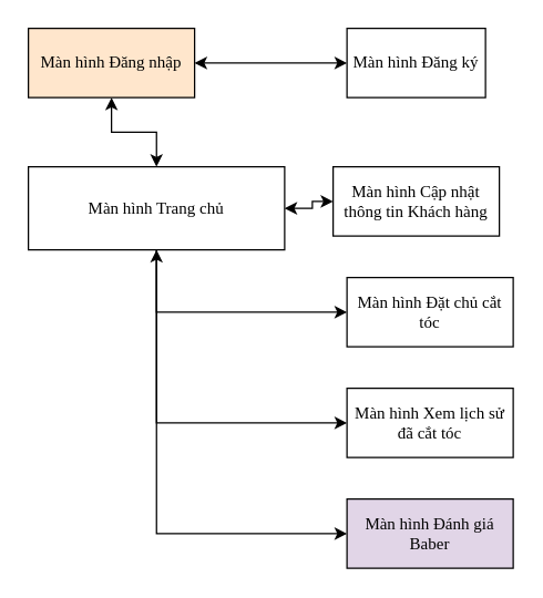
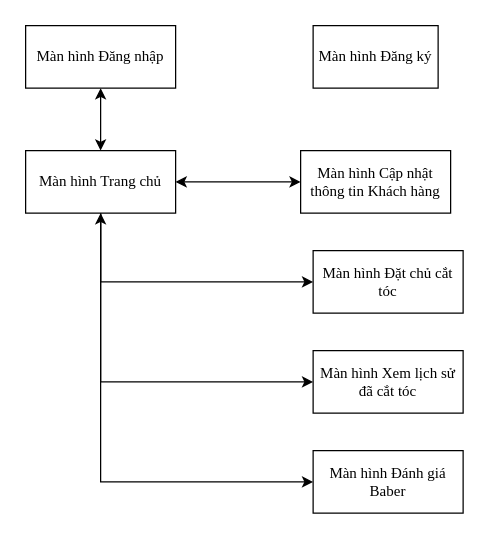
  <mxCell id="0" />
  <mxCell id="1" parent="0" />
  <mxCell id="2" value="Màn hình Đặt chủ cắt tóc" style="rounded=0;whiteSpace=wrap;html=1;fontFamily=Tahoma;" vertex="1" parent="1"><mxGeometry x="250" y="200" width="120" height="50" as="geometry" /></mxCell>
  <mxCell id="3" value="Màn hình Cập nhật thông tin Khách hàng" style="rounded=0;whiteSpace=wrap;html=1;fontFamily=Tahoma;" vertex="1" parent="1"><mxGeometry x="240" y="120" width="120" height="50" as="geometry" /></mxCell>
  <mxCell id="4" style="edgeStyle=orthogonalEdgeStyle;rounded=0;orthogonalLoop=1;jettySize=auto;html=1;exitX=1;exitY=0.5;exitDx=0;exitDy=0;startArrow=classic;startFill=1;fontFamily=Tahoma;" edge="1" parent="1" source="8" target="3"><mxGeometry relative="1" as="geometry" /></mxCell>
  <mxCell id="5" style="edgeStyle=orthogonalEdgeStyle;rounded=0;orthogonalLoop=1;jettySize=auto;html=1;exitX=0.5;exitY=1;exitDx=0;exitDy=0;entryX=0;entryY=0.5;entryDx=0;entryDy=0;startArrow=classic;startFill=1;fontFamily=Tahoma;" edge="1" parent="1" source="8" target="2"><mxGeometry relative="1" as="geometry" /></mxCell>
  <mxCell id="6" style="edgeStyle=orthogonalEdgeStyle;rounded=0;orthogonalLoop=1;jettySize=auto;html=1;exitX=0.5;exitY=1;exitDx=0;exitDy=0;entryX=0;entryY=0.5;entryDx=0;entryDy=0;" edge="1" parent="1" source="8" target="13"><mxGeometry relative="1" as="geometry" /></mxCell>
  <mxCell id="7" style="edgeStyle=orthogonalEdgeStyle;rounded=0;orthogonalLoop=1;jettySize=auto;html=1;exitX=0.5;exitY=1;exitDx=0;exitDy=0;entryX=0;entryY=0.5;entryDx=0;entryDy=0;" edge="1" parent="1" source="8" target="14"><mxGeometry relative="1" as="geometry" /></mxCell>
- <mxCell id="8" value="Màn hình Trang chủ" style="rounded=0;whiteSpace=wrap;html=1;fontFamily=Tahoma;" vertex="1" parent="1"><mxGeometry x="20" y="120" width="185" height="60" as="geometry" /></mxCell>
+ <mxCell id="8" value="Màn hình Trang chủ" style="rounded=0;whiteSpace=wrap;html=1;fontFamily=Tahoma;" vertex="1" parent="1"><mxGeometry x="20" y="120" width="120" height="50" as="geometry" /></mxCell>
  <mxCell id="9" value="Màn hình Đăng ký" style="rounded=0;whiteSpace=wrap;html=1;fontFamily=Tahoma;" vertex="1" parent="1"><mxGeometry x="250" y="20" width="100" height="50" as="geometry" /></mxCell>
- <mxCell id="10" style="edgeStyle=orthogonalEdgeStyle;rounded=0;orthogonalLoop=1;jettySize=auto;html=1;exitX=1;exitY=0.5;exitDx=0;exitDy=0;entryX=0;entryY=0.5;entryDx=0;entryDy=0;startArrow=classic;startFill=1;fontFamily=Tahoma;" edge="1" parent="1" source="12" target="9"><mxGeometry relative="1" as="geometry" /></mxCell>
  <mxCell id="11" style="edgeStyle=orthogonalEdgeStyle;rounded=0;orthogonalLoop=1;jettySize=auto;html=1;exitX=0.5;exitY=1;exitDx=0;exitDy=0;startArrow=classic;startFill=1;fontFamily=Tahoma;" edge="1" parent="1" source="12" target="8"><mxGeometry relative="1" as="geometry" /></mxCell>
- <mxCell id="12" value="Màn hình Đăng nhập" style="rounded=0;whiteSpace=wrap;html=1;fontFamily=Tahoma;fillColor=#ffe6cc;" vertex="1" parent="1"><mxGeometry x="20" y="20" width="120" height="50" as="geometry" /></mxCell>
+ <mxCell id="12" value="Màn hình Đăng nhập" style="rounded=0;whiteSpace=wrap;html=1;fontFamily=Tahoma;" vertex="1" parent="1"><mxGeometry x="20" y="20" width="120" height="50" as="geometry" /></mxCell>
  <mxCell id="13" value="Màn hình Xem lịch sử đã cắt tóc" style="rounded=0;whiteSpace=wrap;html=1;fontFamily=Tahoma;" vertex="1" parent="1"><mxGeometry x="250" y="280" width="120" height="50" as="geometry" /></mxCell>
- <mxCell id="14" value="Màn hình Đánh giá Baber" style="rounded=0;whiteSpace=wrap;html=1;fontFamily=Tahoma;fillColor=#e1d5e7;" vertex="1" parent="1"><mxGeometry x="250" y="360" width="120" height="50" as="geometry" /></mxCell>
+ <mxCell id="14" value="Màn hình Đánh giá Baber" style="rounded=0;whiteSpace=wrap;html=1;fontFamily=Tahoma;" vertex="1" parent="1"><mxGeometry x="250" y="360" width="120" height="50" as="geometry" /></mxCell>
